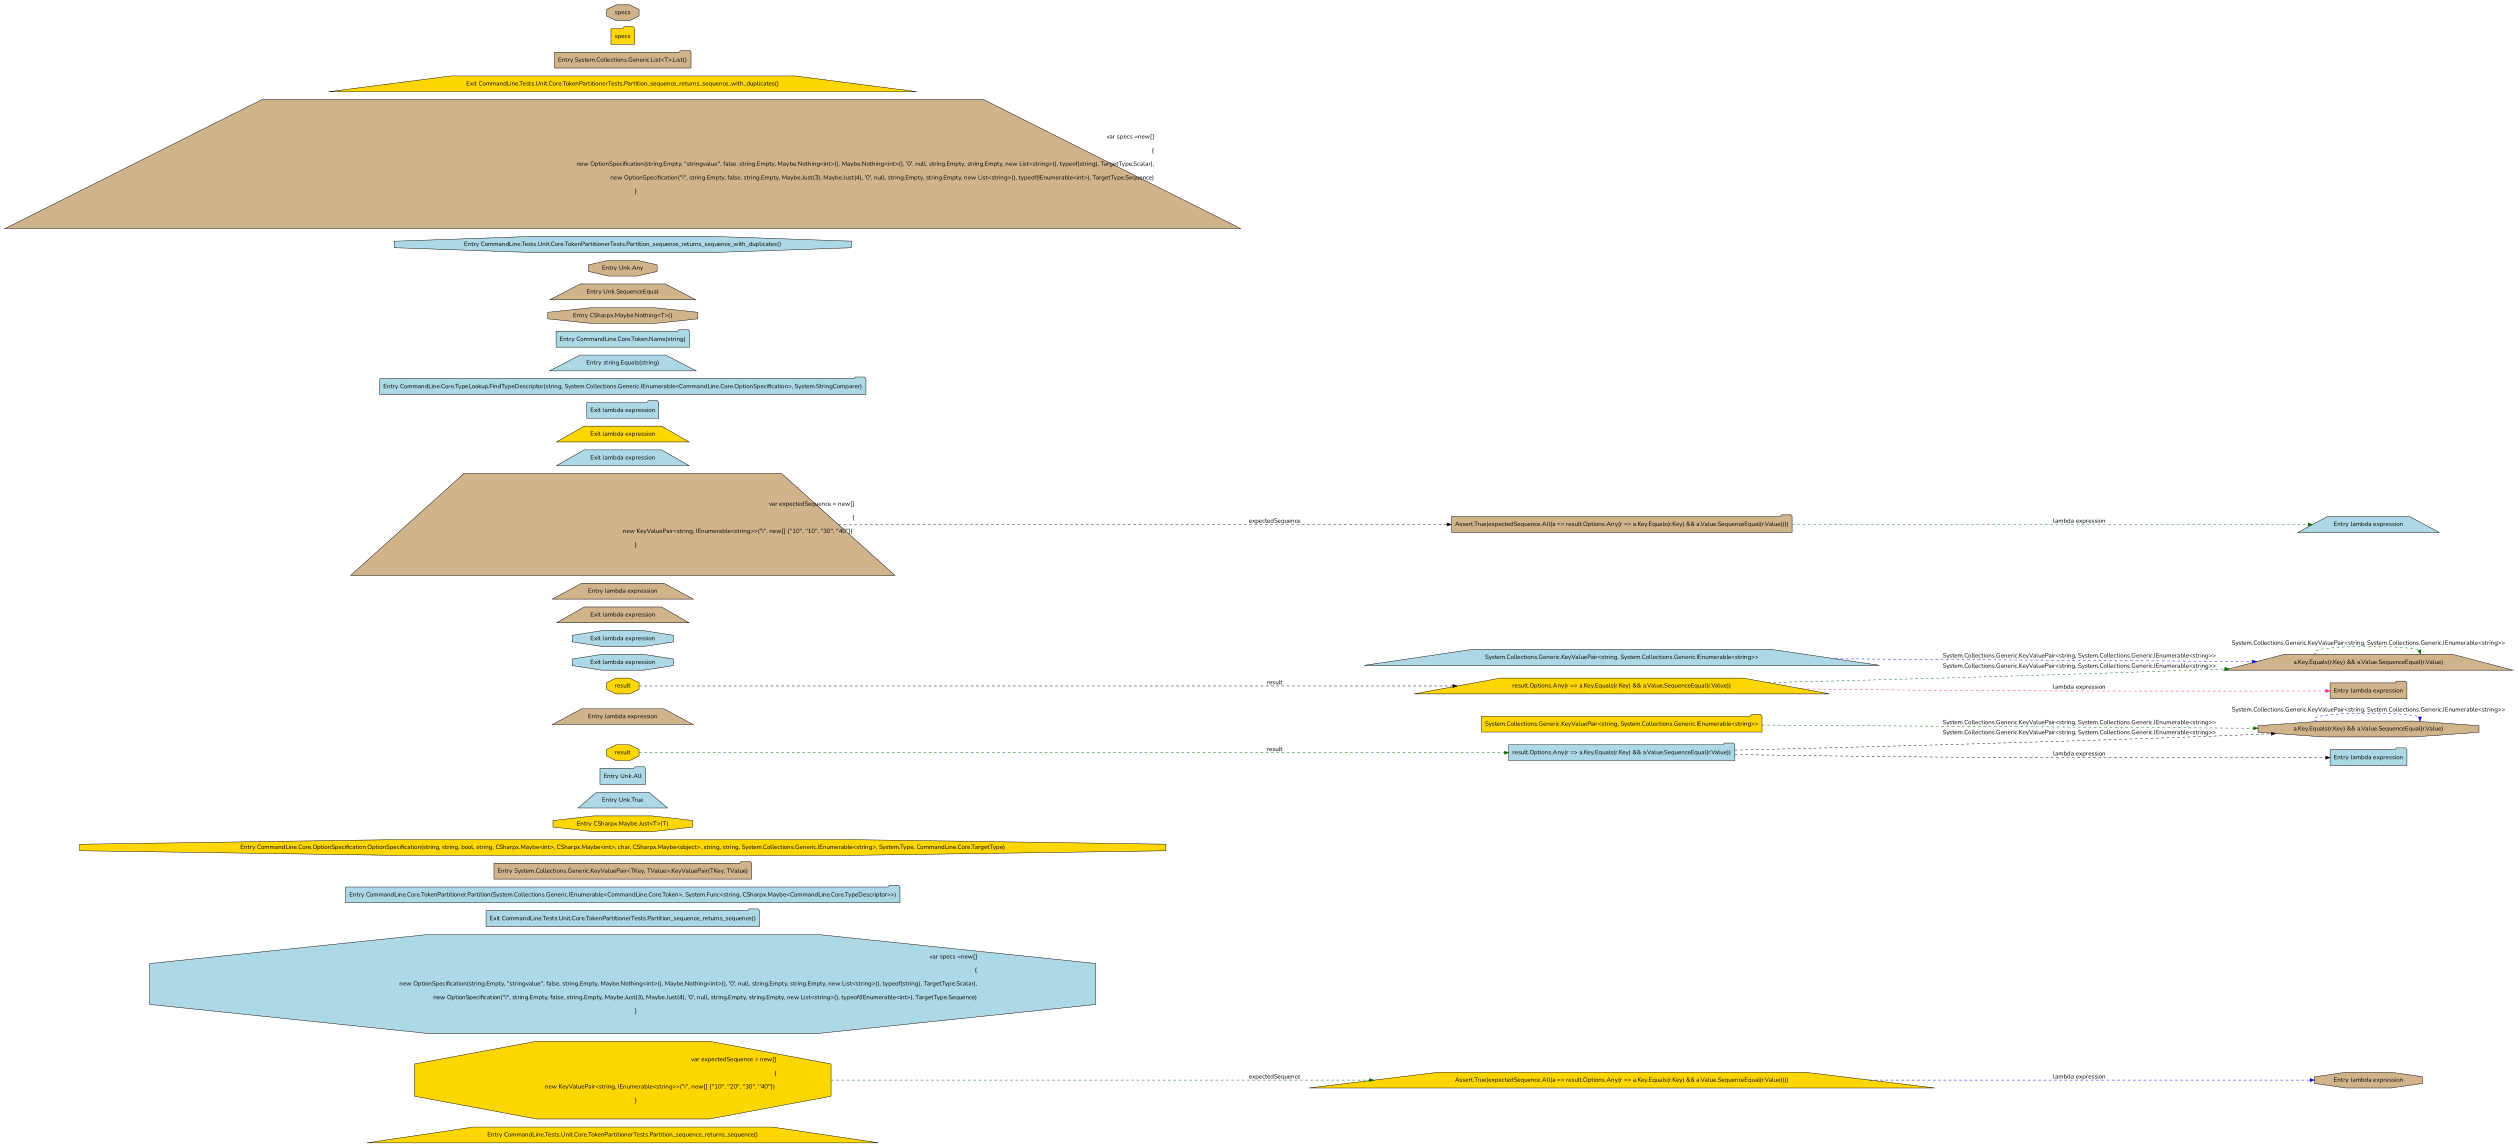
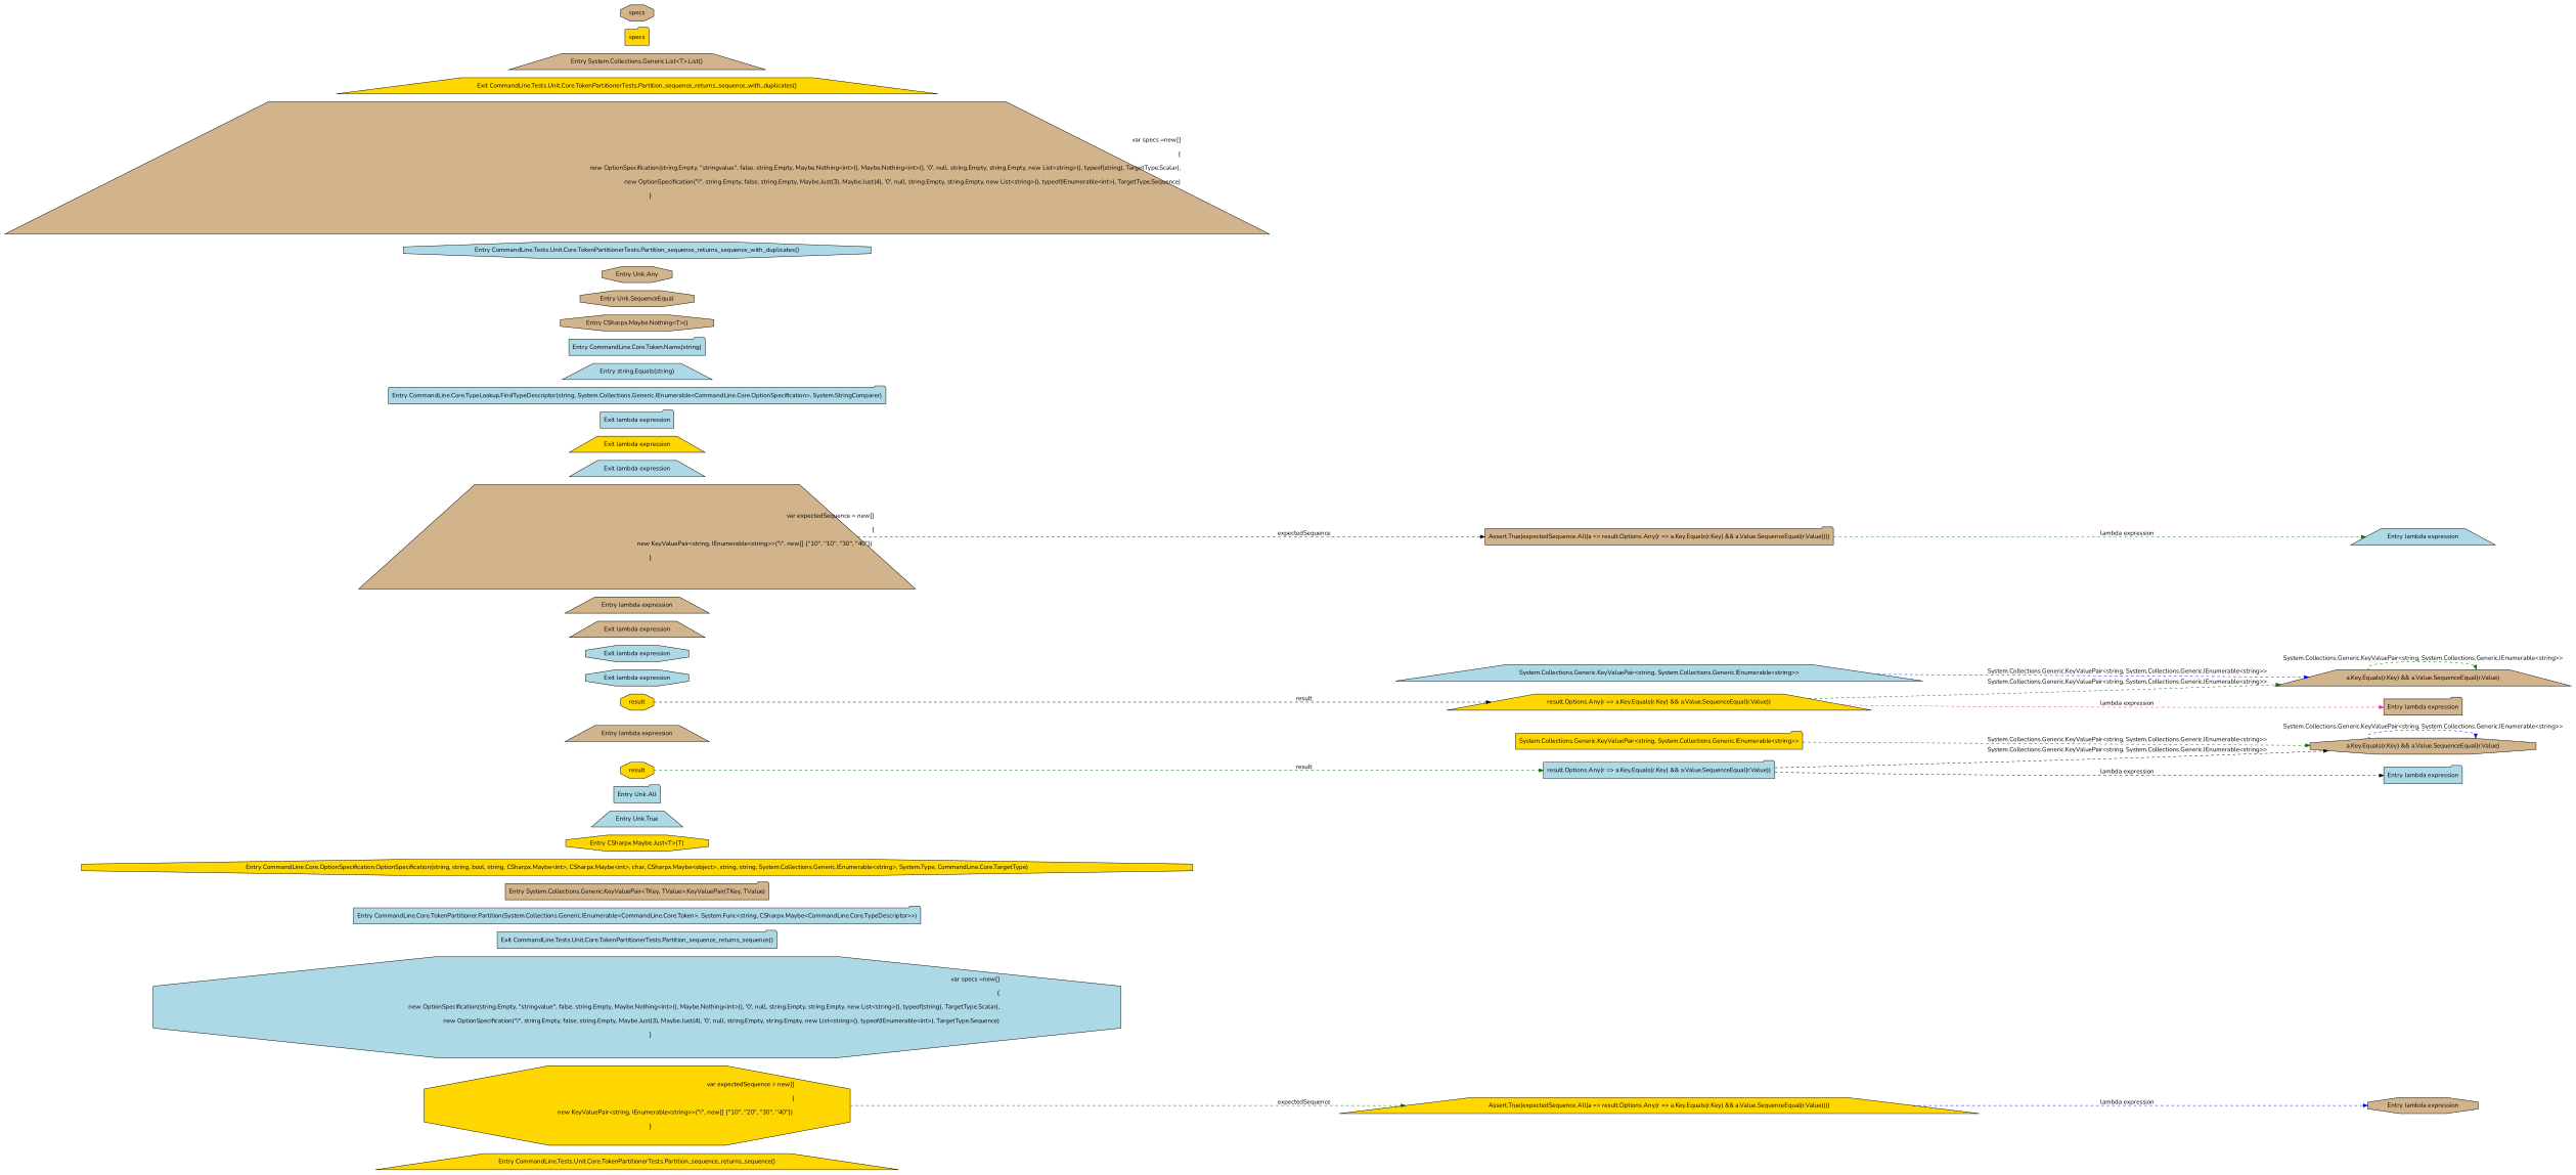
  digraph {
    fontname=Nunito
    rankdir=LR
    node [cluster="lambda expression" file="TokenPartitionerTests.cs" fillcolor=lightblue fontname=Nunito shape=trapezium style=filled]
    edge [color=darkgreen fontname=Nunito style=dashed]
    n1 [cluster="CommandLine.Tests.Unit.Core.TokenPartitionerTests.Partition_sequence_returns_sequence()" fillcolor=gold label="Entry CommandLine.Tests.Unit.Core.TokenPartitionerTests.Partition_sequence_returns_sequence()" span="14-14"]
    n2 [cluster="CommandLine.Tests.Unit.Core.TokenPartitionerTests.Partition_sequence_returns_sequence()" fillcolor=gold label="var expectedSequence = new[]\r\n                {\r\n                    new KeyValuePair<string, IEnumerable<string>>(''i'', new[] {''10'', ''20'', ''30'', ''40''}) \r\n                }" shape=octagon span="17-20"]
    n3 [cluster="CommandLine.Tests.Unit.Core.TokenPartitionerTests.Partition_sequence_returns_sequence()" fillcolor=gold label="Assert.True(expectedSequence.All(a => result.Options.Any(r => a.Key.Equals(r.Key) && a.Value.SequenceEqual(r.Value))))" span="34-34"]
    n4 [fillcolor=tan label="Entry lambda expression" shape=octagon span="34-34"]
    n5 [cluster="CommandLine.Tests.Unit.Core.TokenPartitionerTests.Partition_sequence_returns_sequence()" label="var specs =new[]\r\n                {\r\n                    new OptionSpecification(string.Empty, ''stringvalue'', false, string.Empty, Maybe.Nothing<int>(), Maybe.Nothing<int>(), '\0', null, string.Empty, string.Empty, new List<string>(), typeof(string), TargetType.Scalar),\r\n                    new OptionSpecification(''i'', string.Empty, false, string.Empty, Maybe.Just(3), Maybe.Just(4), '\0', null, string.Empty, string.Empty, new List<string>(), typeof(IEnumerable<int>), TargetType.Sequence)\r\n                }" shape=octagon span="21-25"]
    n6 [cluster="CommandLine.Tests.Unit.Core.TokenPartitionerTests.Partition_sequence_returns_sequence()" label="Exit CommandLine.Tests.Unit.Core.TokenPartitionerTests.Partition_sequence_returns_sequence()" shape=folder span="14-14"]
    n7 [cluster="CommandLine.Core.TokenPartitioner.Partition(System.Collections.Generic.IEnumerable<CommandLine.Core.Token>, System.Func<string, CSharpx.Maybe<CommandLine.Core.TypeDescriptor>>)" label="Entry CommandLine.Core.TokenPartitioner.Partition(System.Collections.Generic.IEnumerable<CommandLine.Core.Token>, System.Func<string, CSharpx.Maybe<CommandLine.Core.TypeDescriptor>>)" shape=folder span="12-12"]
    n8 [cluster="System.Collections.Generic.KeyValuePair<TKey, TValue>.KeyValuePair(TKey, TValue)" fillcolor=tan label="Entry System.Collections.Generic.KeyValuePair<TKey, TValue>.KeyValuePair(TKey, TValue)" shape=folder span="0-0"]
    n9 [cluster="CommandLine.Core.OptionSpecification.OptionSpecification(string, string, bool, string, CSharpx.Maybe<int>, CSharpx.Maybe<int>, char, CSharpx.Maybe<object>, string, string, System.Collections.Generic.IEnumerable<string>, System.Type, CommandLine.Core.TargetType)" fillcolor=gold label="Entry CommandLine.Core.OptionSpecification.OptionSpecification(string, string, bool, string, CSharpx.Maybe<int>, CSharpx.Maybe<int>, char, CSharpx.Maybe<object>, string, string, System.Collections.Generic.IEnumerable<string>, System.Type, CommandLine.Core.TargetType)" shape=octagon span="16-16"]
    n10 [cluster="CSharpx.Maybe.Just<T>(T)" fillcolor=gold label="Entry CSharpx.Maybe.Just<T>(T)" shape=octagon span="124-124"]
    n11 [cluster="Unk.True" label="Entry Unk.True"]
    n12 [cluster="Unk.All" label="Entry Unk.All" shape=folder]
    n13 [label="Entry lambda expression" shape=folder span="60-60"]
    n14 [fillcolor=tan label="Entry lambda expression" span="30-30"]
    n15 [fillcolor=gold label="result.Options.Any(r => a.Key.Equals(r.Key) && a.Value.SequenceEqual(r.Value))" span="34-34"]
    n16 [fillcolor=tan label="Entry lambda expression" shape=folder span="34-34"]
    n17 [fillcolor=tan label="a.Key.Equals(r.Key) && a.Value.SequenceEqual(r.Value)" span="34-34"]
    n18 [label="Exit lambda expression" shape=octagon span="30-30"]
    n19 [label="Exit lambda expression" shape=octagon span="34-34"]
    n20 [fillcolor=tan label="Exit lambda expression" span="34-34"]
    n21 [fillcolor=tan label="Entry lambda expression" span="56-56"]
    n22 [label="result.Options.Any(r => a.Key.Equals(r.Key) && a.Value.SequenceEqual(r.Value))" shape=folder span="60-60"]
    n23 [fillcolor=tan label="a.Key.Equals(r.Key) && a.Value.SequenceEqual(r.Value)" shape=octagon span="60-60"]
    n24 [label="Entry lambda expression" span="60-60"]
    n25 [label="Exit lambda expression" span="56-56"]
    n26 [fillcolor=gold label="Exit lambda expression" span="60-60"]
    n27 [label="Exit lambda expression" shape=folder span="60-60"]
    n28 [cluster="CommandLine.Core.TypeLookup.FindTypeDescriptor(string, System.Collections.Generic.IEnumerable<CommandLine.Core.OptionSpecification>, System.StringComparer)" label="Entry CommandLine.Core.TypeLookup.FindTypeDescriptor(string, System.Collections.Generic.IEnumerable<CommandLine.Core.OptionSpecification>, System.StringComparer)" shape=folder span="11-11"]
    n29 [cluster="string.Equals(string)" label="Entry string.Equals(string)" span="0-0"]
    n30 [cluster="CommandLine.Core.Token.Name(string)" label="Entry CommandLine.Core.Token.Name(string)" shape=folder span="19-19"]
    n31 [cluster="CSharpx.Maybe.Nothing<T>()" fillcolor=tan label="Entry CSharpx.Maybe.Nothing<T>()" shape=octagon span="116-116"]
-   n32 [cluster="Unk.SequenceEqual" fillcolor=tan label="Entry Unk.SequenceEqual"]
+   n32 [cluster="Unk.SequenceEqual" fillcolor=tan label="Entry Unk.SequenceEqual" shape=octagon]
    n33 [cluster="Unk.Any" fillcolor=tan label="Entry Unk.Any" shape=octagon]
    n34 [cluster="CommandLine.Tests.Unit.Core.TokenPartitionerTests.Partition_sequence_returns_sequence_with_duplicates()" label="Entry CommandLine.Tests.Unit.Core.TokenPartitionerTests.Partition_sequence_returns_sequence_with_duplicates()" shape=octagon span="40-40"]
    n35 [cluster="CommandLine.Tests.Unit.Core.TokenPartitionerTests.Partition_sequence_returns_sequence_with_duplicates()" fillcolor=tan label="var expectedSequence = new[]\r\n                {\r\n                    new KeyValuePair<string, IEnumerable<string>>(''i'', new[] {''10'', ''10'', ''30'', ''40''}) \r\n                }" span="43-46"]
    n36 [cluster="CommandLine.Tests.Unit.Core.TokenPartitionerTests.Partition_sequence_returns_sequence_with_duplicates()" fillcolor=tan label="Assert.True(expectedSequence.All(a => result.Options.Any(r => a.Key.Equals(r.Key) && a.Value.SequenceEqual(r.Value))))" shape=folder span="60-60"]
    n37 [cluster="CommandLine.Tests.Unit.Core.TokenPartitionerTests.Partition_sequence_returns_sequence_with_duplicates()" fillcolor=tan label="var specs =new[]\r\n                {\r\n                    new OptionSpecification(string.Empty, ''stringvalue'', false, string.Empty, Maybe.Nothing<int>(), Maybe.Nothing<int>(), '\0', null, string.Empty, string.Empty, new List<string>(), typeof(string), TargetType.Scalar),\r\n                    new OptionSpecification(''i'', string.Empty, false, string.Empty, Maybe.Just(3), Maybe.Just(4), '\0', null, string.Empty, string.Empty, new List<string>(), typeof(IEnumerable<int>), TargetType.Sequence)\r\n                }" span="47-51"]
    n38 [cluster="CommandLine.Tests.Unit.Core.TokenPartitionerTests.Partition_sequence_returns_sequence_with_duplicates()" fillcolor=gold label="Exit CommandLine.Tests.Unit.Core.TokenPartitionerTests.Partition_sequence_returns_sequence_with_duplicates()" span="40-40"]
-   n39 [cluster="System.Collections.Generic.List<T>.List()" fillcolor=tan label="Entry System.Collections.Generic.List<T>.List()" shape=folder span="0-0"]
+   n39 [cluster="System.Collections.Generic.List<T>.List()" fillcolor=tan label="Entry System.Collections.Generic.List<T>.List()" span="0-0"]
    n40 [fillcolor=gold label=specs shape=folder cluster=""]
    n41 [fillcolor=gold label=result shape=octagon cluster=""]
    n42 [label="System.Collections.Generic.KeyValuePair<string, System.Collections.Generic.IEnumerable<string>>" cluster=""]
    n43 [fillcolor=tan label=specs shape=octagon cluster=""]
    n44 [fillcolor=gold label=result shape=octagon cluster=""]
    n45 [fillcolor=gold label="System.Collections.Generic.KeyValuePair<string, System.Collections.Generic.IEnumerable<string>>" shape=folder cluster=""]
    n2 -> n3 [label=expectedSequence]
    n3 -> n4 [color=blue label="lambda expression"]
    n15 -> n16 [color=deeppink label="lambda expression"]
    n15 -> n17 [label="System.Collections.Generic.KeyValuePair<string, System.Collections.Generic.IEnumerable<string>>"]
    n17 -> n17 [label="System.Collections.Generic.KeyValuePair<string, System.Collections.Generic.IEnumerable<string>>"]
    n22 -> n13 [color=black label="lambda expression"]
    n22 -> n23 [color=black label="System.Collections.Generic.KeyValuePair<string, System.Collections.Generic.IEnumerable<string>>"]
    n23 -> n23 [color=blue label="System.Collections.Generic.KeyValuePair<string, System.Collections.Generic.IEnumerable<string>>"]
    n35 -> n36 [color=black label=expectedSequence]
    n36 -> n24 [label="lambda expression"]
    n41 -> n15 [color=black label=result]
    n42 -> n17 [color=blue label="System.Collections.Generic.KeyValuePair<string, System.Collections.Generic.IEnumerable<string>>"]
    n44 -> n22 [label=result]
    n45 -> n23 [label="System.Collections.Generic.KeyValuePair<string, System.Collections.Generic.IEnumerable<string>>"]
  }
